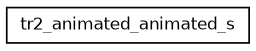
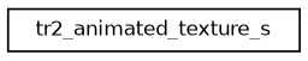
  digraph {
    rankdir=LR
-   n1 [color=black fillcolor=white fontname=Helvetica fontsize=10 height=0.2 label=tr2_animated_animated_s shape=record style=filled width=0.4]
+   n1 [color=black fillcolor=white fontname=Helvetica fontsize=10 height=0.2 label=tr2_animated_texture_s shape=record style=filled width=0.4]
  }
